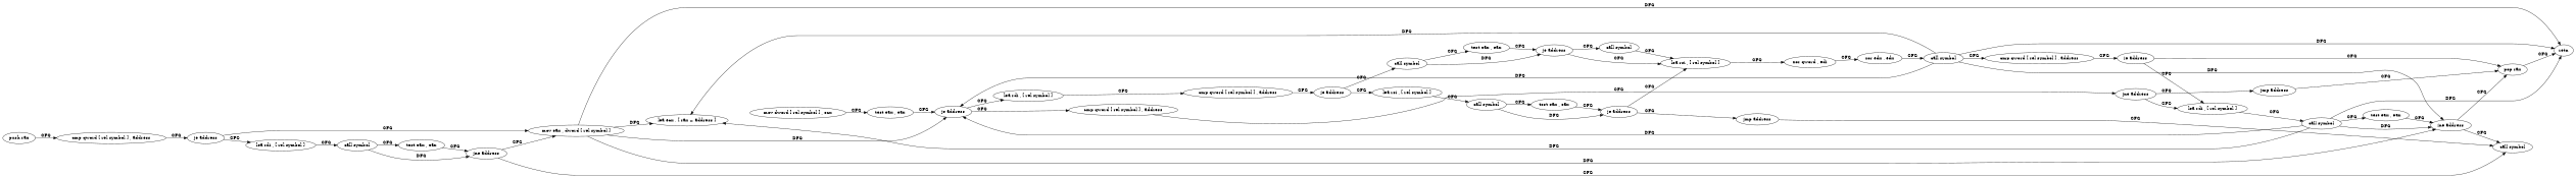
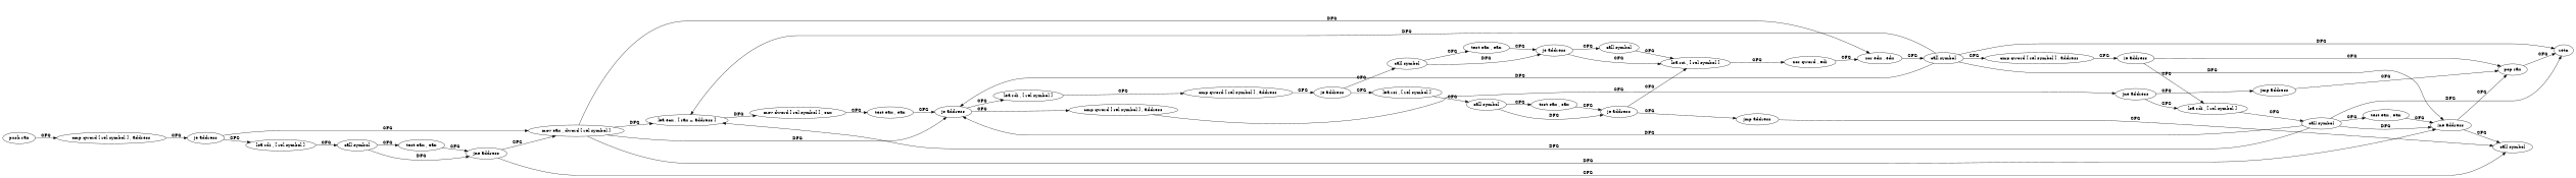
  digraph {
    rankdir=LR
    n1 [label="push rax"]
    n2 [label="cmp qword [ rel symbol ] , address"]
    n3 [label="je address"]
    n4 [label="mov eax , dword [ rel symbol ]"]
    n5 [label="lea rdi , [ rel symbol ]"]
    n6 [label="lea ecx , [ rax + address ]"]
    n7 [label="je address"]
    n8 [label="jne address"]
    n9 [label=retn]
    n10 [label="call symbol"]
    n11 [label="mov dword [ rel symbol ] , ecx"]
    n12 [label="lea rdi , [ rel symbol ]"]
    n13 [label="cmp qword [ rel symbol ] , address"]
    n14 [label="call symbol"]
    n15 [label="pop rax"]
    n16 [label="test eax , eax"]
    n17 [label="jne address"]
    n18 [label="test eax , eax"]
    n19 [label="cmp qword [ rel symbol ] , address"]
    n20 [label="jne address"]
    n21 [label="je address"]
    n22 [label="lea rdi , [ rel symbol ]"]
    n23 [label="jmp address"]
    n24 [label="call symbol"]
    n25 [label="lea rsi , [ rel symbol ]"]
    n26 [label="test eax , eax"]
    n27 [label="je address"]
    n28 [label="call symbol"]
    n29 [label="lea rsi , [ rel symbol ]"]
    n30 [label="call symbol"]
    n31 [label="test eax , eax"]
    n32 [label="je address"]
    n33 [label="call symbol"]
    n34 [label="test eax , eax"]
    n35 [label="xor qword , edi"]
    n36 [label="xor edx , edx"]
    n37 [label="jmp address"]
    n38 [label="call symbol"]
    n39 [label="cmp qword [ rel symbol ] , address"]
    n40 [label="je address"]
    n1 -> n2 [label=CFG]
    n2 -> n3 [label=CFG]
    n3 -> n4 [label=CFG]
    n3 -> n5 [label=CFG]
    n4 -> n6 [label=DFG]
    n4 -> n7 [label=DFG]
    n4 -> n8 [label=DFG]
-   n4 -> n9 [label=DFG]
+   n4 -> n36 [label=DFG]
    n5 -> n10 [label=CFG]
+   n6 -> n11 [label=DFG]
    n7 -> n12 [label=CFG]
    n7 -> n13 [label=CFG]
    n8 -> n14 [label=CFG]
    n8 -> n15 [label=CFG]
    n10 -> n16 [label=CFG]
    n10 -> n17 [label=DFG]
    n11 -> n18 [label=CFG]
    n12 -> n19 [label=CFG]
    n13 -> n20 [label=CFG]
    n15 -> n9 [label=CFG]
    n16 -> n17 [label=CFG]
    n17 -> n4 [label=CFG]
    n17 -> n14 [label=CFG]
    n18 -> n7 [label=CFG]
    n19 -> n21 [label=CFG]
    n20 -> n22 [label=CFG]
    n20 -> n23 [label=CFG]
    n21 -> n24 [label=CFG]
    n21 -> n25 [label=CFG]
    n22 -> n33 [label=CFG]
    n23 -> n15 [label=CFG]
    n24 -> n26 [label=CFG]
    n24 -> n27 [label=DFG]
    n25 -> n28 [label=CFG]
    n26 -> n27 [label=CFG]
    n27 -> n29 [label=CFG]
    n27 -> n30 [label=CFG]
    n28 -> n31 [label=CFG]
    n28 -> n32 [label=DFG]
    n29 -> n35 [label=CFG]
    n30 -> n29 [label=CFG]
    n31 -> n32 [label=CFG]
    n32 -> n29 [label=CFG]
    n32 -> n37 [label=CFG]
    n33 -> n6 [label=DFG]
    n33 -> n7 [label=DFG]
    n33 -> n8 [label=DFG]
    n33 -> n9 [label=DFG]
    n33 -> n34 [label=CFG]
    n34 -> n8 [label=CFG]
    n35 -> n36 [label=CFG]
    n36 -> n38 [label=CFG]
    n37 -> n14 [label=CFG]
    n38 -> n6 [label=DFG]
    n38 -> n7 [label=DFG]
    n38 -> n8 [label=DFG]
    n38 -> n9 [label=DFG]
    n38 -> n39 [label=CFG]
    n39 -> n40 [label=CFG]
    n40 -> n15 [label=CFG]
    n40 -> n22 [label=CFG]
  }
